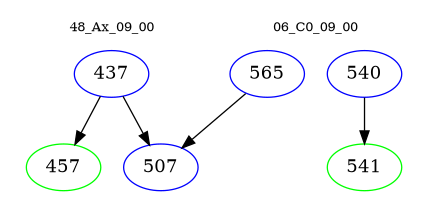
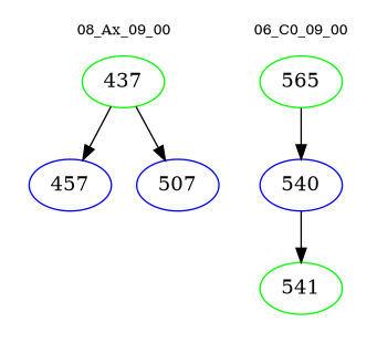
  digraph {
    fontname="DejaVu Serif"
    node [color=green fontname="DejaVu Serif"]
    edge [color=black fontname="DejaVu Serif"]
-   n1 [label=457]
-   n2 [color=blue label=437]
+   n1 [color=blue label=457]
+   n2 [label=437]
    n3 [color=blue label=507]
-   n4 [color=blue label=565]
+   n4 [label=565]
    n5 [color=blue label=540]
    n6 [label=541]
    subgraph cluster_1 {
      color=white
      fontsize=10
-     label="48_Ax_09_00"
+     label="08_Ax_09_00"
      n1
      n2
      n3
    }
    subgraph cluster_2 {
      color=white
      fontsize=10
      label="06_C0_09_00"
      n4
      n5
      n6
    }
    n2 -> n1
    n2 -> n3
-   n4 -> n3
+   n4 -> n5
    n5 -> n6
  }
